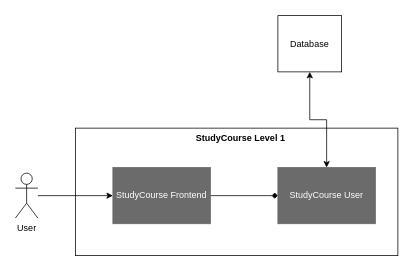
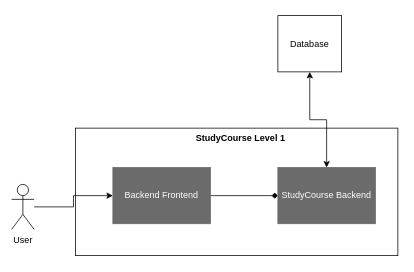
  <mxCell id="0" />
  <mxCell id="1" parent="0" />
  <mxCell id="2" value="" style="html=1;whiteSpace=wrap;" vertex="1" parent="1"><mxGeometry x="100" y="170" width="430" height="170" as="geometry" /></mxCell>
  <mxCell id="3" style="edgeStyle=orthogonalEdgeStyle;rounded=0;orthogonalLoop=1;jettySize=auto;html=1;" edge="1" parent="1" source="4" target="6"><mxGeometry relative="1" as="geometry" /></mxCell>
- <mxCell id="4" value="&lt;div&gt;User&lt;/div&gt;" style="shape=umlActor;verticalLabelPosition=bottom;verticalAlign=top;html=1;" vertex="1" parent="1"><mxGeometry x="20" y="230" width="30" height="60" as="geometry" /></mxCell>
+ <mxCell id="4" value="&lt;div&gt;User&lt;/div&gt;" style="shape=umlActor;verticalLabelPosition=bottom;verticalAlign=top;html=1;" vertex="1" parent="1"><mxGeometry x="15" y="245" width="30" height="60" as="geometry" /></mxCell>
  <mxCell id="5" style="edgeStyle=orthogonalEdgeStyle;rounded=0;orthogonalLoop=1;jettySize=auto;html=1;endArrow=diamond;" edge="1" parent="1" source="6" target="8"><mxGeometry relative="1" as="geometry" /></mxCell>
- <mxCell id="6" value="StudyCourse Frontend" style="html=1;whiteSpace=wrap;fillColor=#6B6B6B;fontColor=#FFFFFF;strokeColor=#666666;fillStyle=solid;" vertex="1" parent="1"><mxGeometry x="150" y="222.5" width="130" height="75" as="geometry" /></mxCell>
+ <mxCell id="6" value="Backend Frontend" style="html=1;whiteSpace=wrap;fillColor=#6B6B6B;fontColor=#FFFFFF;strokeColor=#666666;fillStyle=solid;" vertex="1" parent="1"><mxGeometry x="150" y="222.5" width="130" height="75" as="geometry" /></mxCell>
  <mxCell id="7" style="edgeStyle=orthogonalEdgeStyle;rounded=0;orthogonalLoop=1;jettySize=auto;html=1;startArrow=classic;startFill=1;" edge="1" parent="1" source="8" target="9"><mxGeometry relative="1" as="geometry" /></mxCell>
- <mxCell id="8" value="StudyCourse User" style="html=1;whiteSpace=wrap;fillColor=#6B6B6B;fontColor=#FFFFFF;strokeColor=#666666;fillStyle=solid;" vertex="1" parent="1"><mxGeometry x="370" y="222.5" width="130" height="75" as="geometry" /></mxCell>
+ <mxCell id="8" value="StudyCourse Backend" style="html=1;whiteSpace=wrap;fillColor=#6B6B6B;fontColor=#FFFFFF;strokeColor=#666666;fillStyle=solid;" vertex="1" parent="1"><mxGeometry x="370" y="222.5" width="130" height="75" as="geometry" /></mxCell>
  <mxCell id="9" value="Database" style="html=1;whiteSpace=wrap;" vertex="1" parent="1"><mxGeometry x="370" y="20" width="85" height="75" as="geometry" /></mxCell>
  <mxCell id="10" value="StudyCourse Level 1" style="text;align=center;fontStyle=1;verticalAlign=middle;spacingLeft=3;spacingRight=3;strokeColor=none;rotatable=0;points=[[0,0.5],[1,0.5]];portConstraint=eastwest;html=1;" vertex="1" parent="1"><mxGeometry x="280" y="170" width="80" height="26" as="geometry" /></mxCell>
